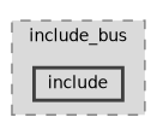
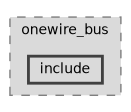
  digraph {
    compound=true
    rankdir=LR
    n1 [color=grey25 fillcolor="#dadada" fontname=Helvetica fontsize=10 height=0.2 label=include shape=box style="filled,bold" width=0.4]
    subgraph cluster_1 {
      bgcolor="#dadada"
      fontname=Helvetica
      fontsize=10
-     label=include_bus
+     label=onewire_bus
      pencolor=grey50
      style="filled,dashed"
      n1
    }
  }
